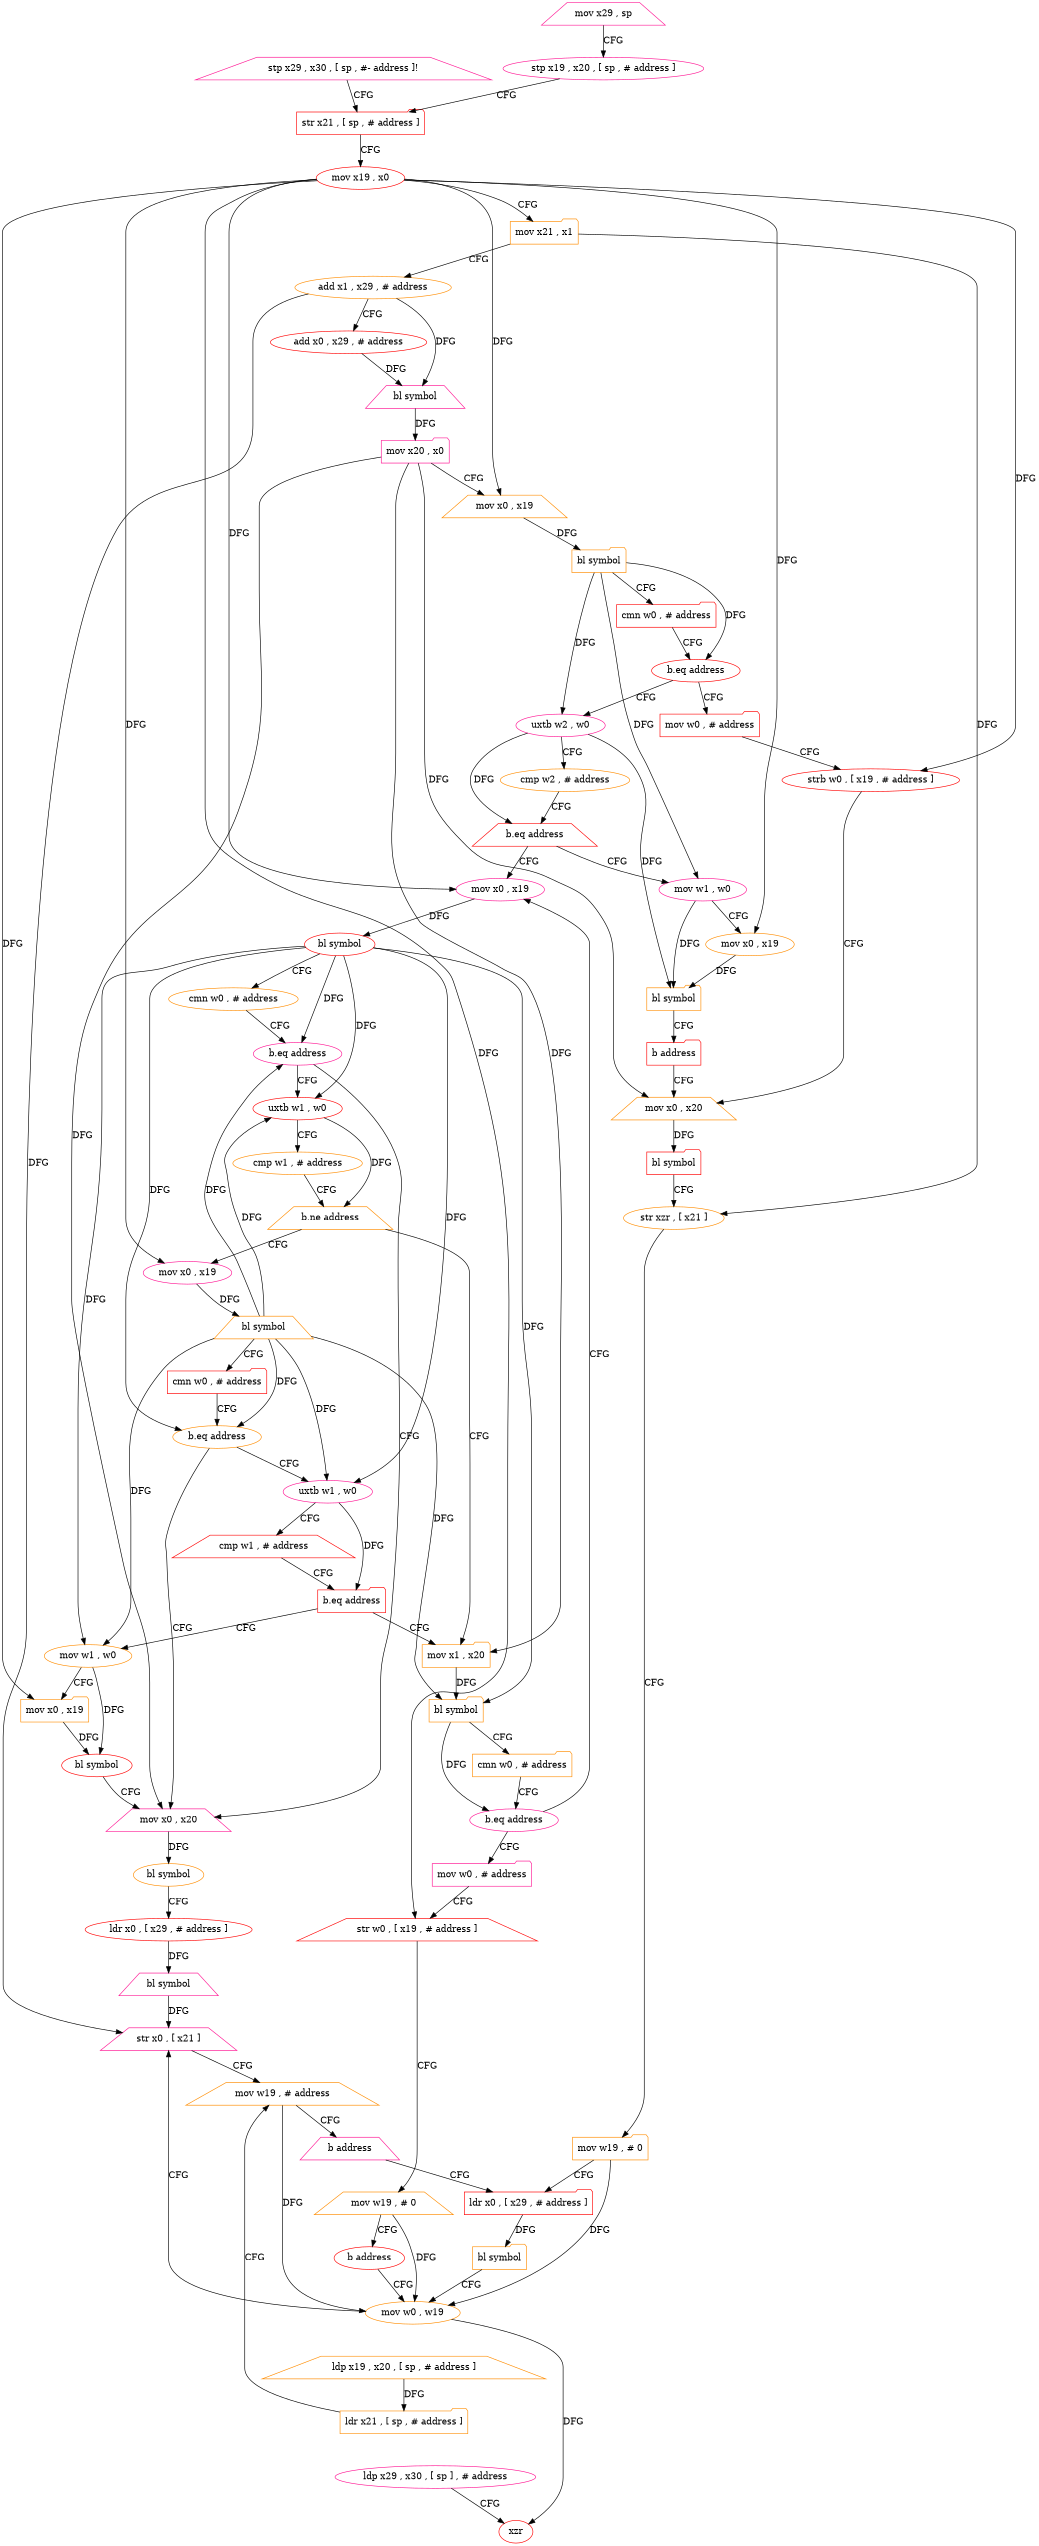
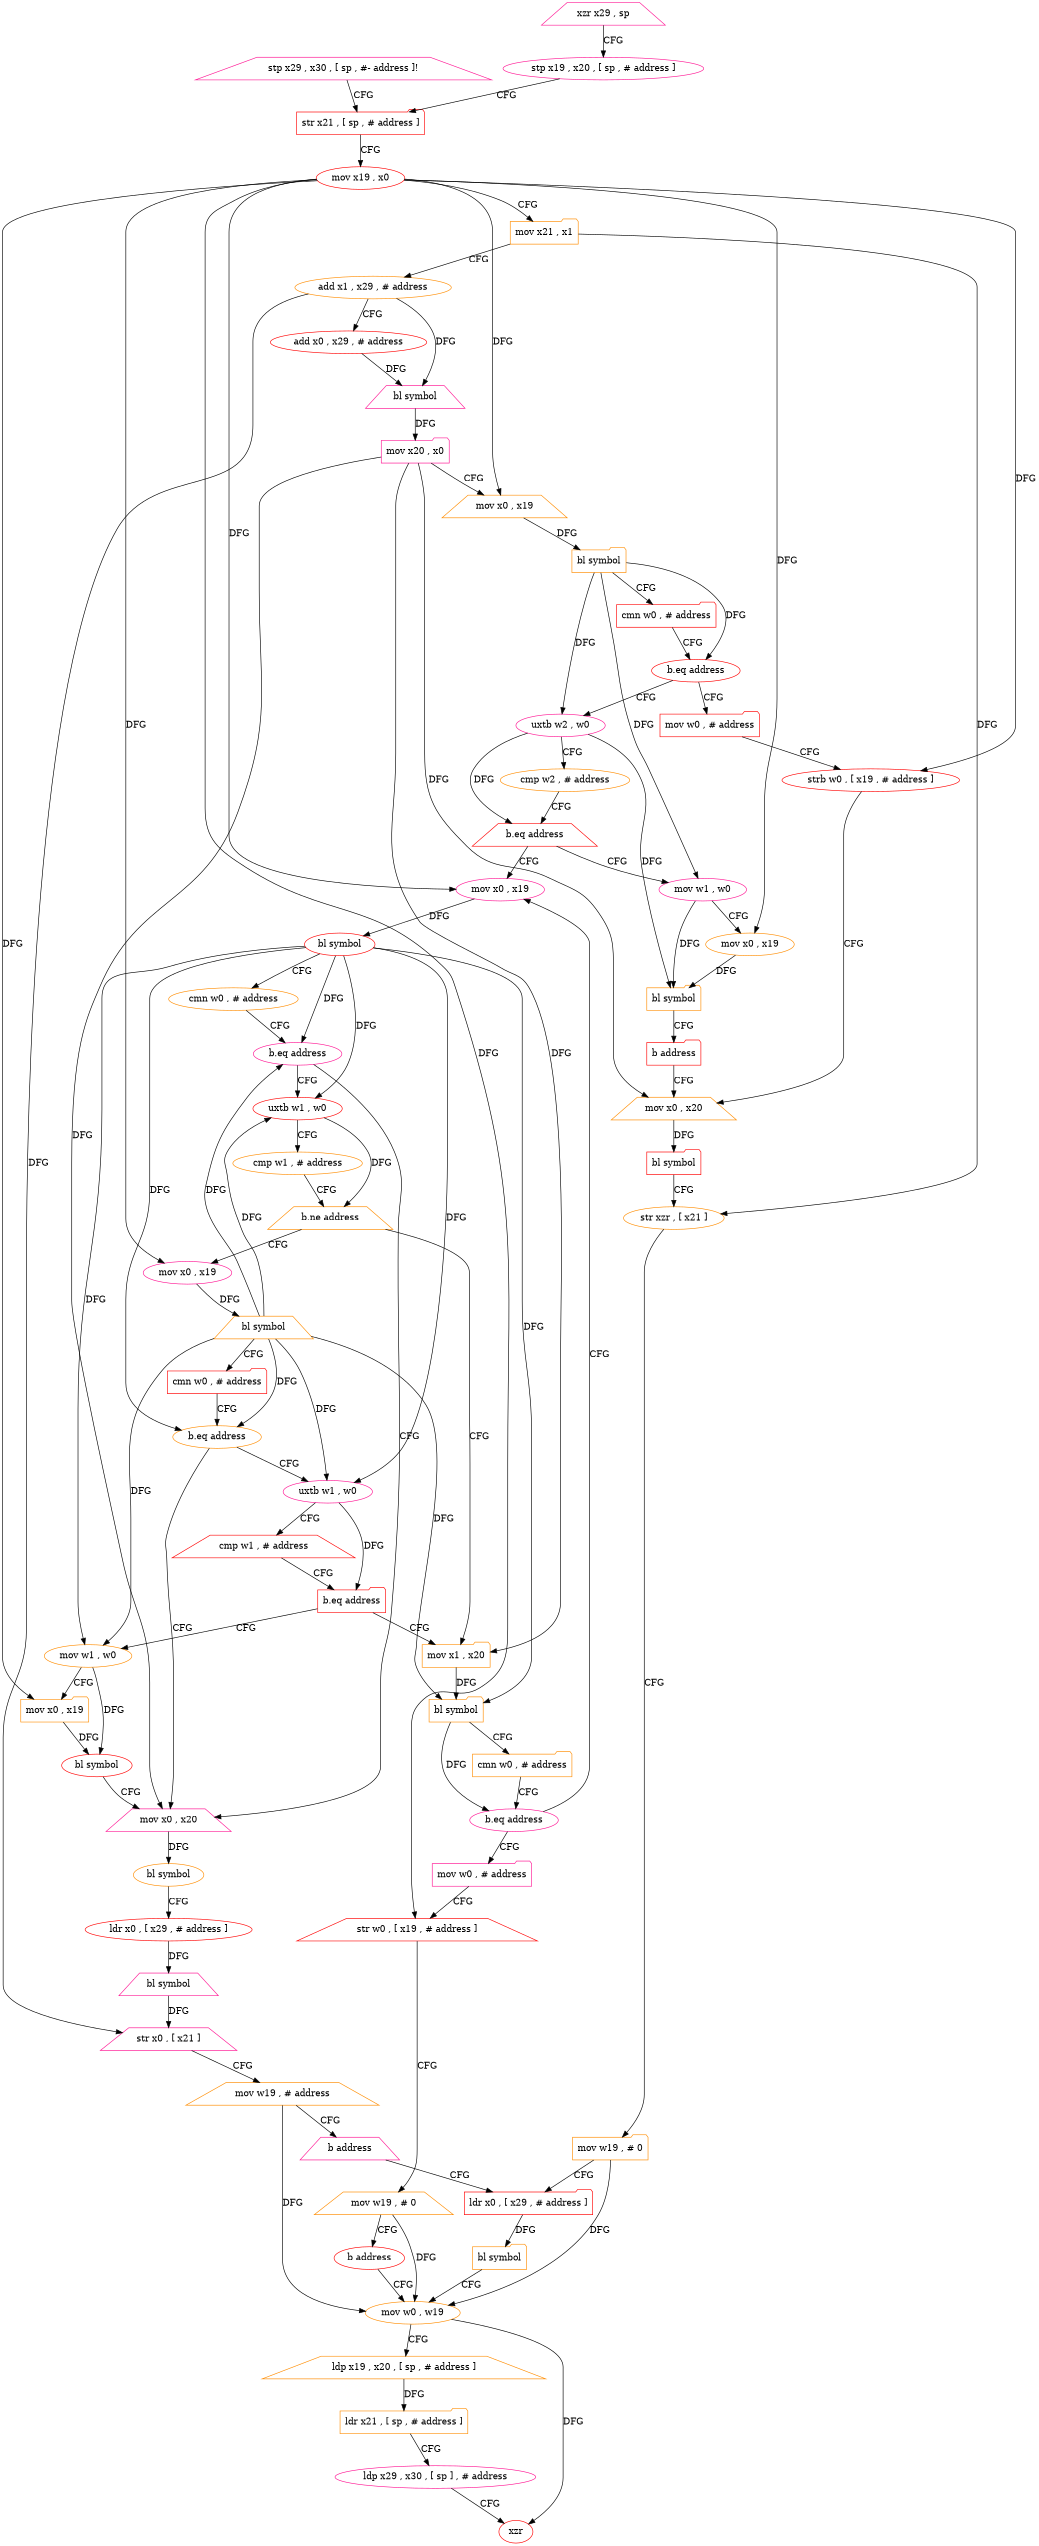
  digraph {
    node [color=darkorange shape=ellipse]
    n1 [color=deeppink label="stp x29 , x30 , [ sp , #- address ]!" shape=trapezium]
    n2 [color=red label="str x21 , [ sp , # address ]" shape=folder]
-   n3 [color=deeppink label="mov x29 , sp" shape=trapezium]
+   n3 [color=deeppink label="xzr x29 , sp" shape=trapezium]
    n4 [color=deeppink label="stp x19 , x20 , [ sp , # address ]"]
    n5 [color=red label="mov x19 , x0"]
    n6 [label="mov x21 , x1" shape=folder]
    n7 [label="mov x0 , x19" shape=trapezium]
    n8 [color=red label="strb w0 , [ x19 , # address ]"]
    n9 [color=deeppink label="mov x0 , x19"]
    n10 [label="mov x0 , x19"]
    n11 [color=deeppink label="mov x0 , x19"]
    n12 [color=red label="str w0 , [ x19 , # address ]" shape=trapezium]
    n13 [label="mov x0 , x19" shape=folder]
    n14 [label="add x1 , x29 , # address"]
    n15 [label="str xzr , [ x21 ]"]
    n16 [label="bl symbol" shape=folder]
    n17 [label="mov x0 , x20" shape=trapezium]
    n18 [color=red label="bl symbol"]
    n19 [label="bl symbol" shape=folder]
    n20 [label="bl symbol" shape=trapezium]
    n21 [label="mov w19 , # 0" shape=trapezium]
    n22 [color=red label="bl symbol"]
    n23 [color=deeppink label="str x0 , [ x21 ]" shape=trapezium]
    n24 [color=red label="add x0 , x29 , # address"]
    n25 [color=deeppink label="bl symbol" shape=trapezium]
    n26 [label="mov w19 , # address" shape=trapezium]
    n27 [label="mov w19 , # 0" shape=folder]
    n28 [color=deeppink label="mov x20 , x0" shape=folder]
    n29 [color=deeppink label="mov x0 , x20" shape=trapezium]
    n30 [label="mov x1 , x20" shape=folder]
    n31 [color=red label="bl symbol" shape=folder]
    n32 [label="bl symbol"]
    n33 [label="bl symbol" shape=folder]
    n34 [color=red label="cmn w0 , # address" shape=folder]
    n35 [color=red label="b.eq address"]
    n36 [color=deeppink label="uxtb w2 , w0"]
    n37 [color=deeppink label="mov w1 , w0"]
    n38 [color=red label="mov w0 , # address" shape=folder]
    n39 [label="cmp w2 , # address"]
    n40 [color=red label="b.eq address" shape=trapezium]
    n41 [color=red label="b address" shape=folder]
    n42 [label="cmn w0 , # address"]
    n43 [color=deeppink label="b.eq address"]
    n44 [color=red label="uxtb w1 , w0"]
    n45 [label="b.eq address"]
    n46 [color=deeppink label="uxtb w1 , w0"]
    n47 [label="mov w1 , w0"]
    n48 [label="cmp w1 , # address"]
    n49 [label="b.ne address" shape=trapezium]
    n50 [label="cmn w0 , # address" shape=folder]
    n51 [color=deeppink label="b.eq address"]
    n52 [color=red label="cmp w1 , # address" shape=trapezium]
    n53 [color=red label="b.eq address" shape=folder]
    n54 [color=red label="ldr x0 , [ x29 , # address ]"]
    n55 [color=deeppink label="bl symbol" shape=trapezium]
    n56 [color=deeppink label="b address" shape=trapezium]
    n57 [label="mov w0 , w19"]
    n58 [color=red label="ldr x0 , [ x29 , # address ]" shape=folder]
    n59 [label="ldp x19 , x20 , [ sp , # address ]" shape=trapezium]
    n60 [color=red label=xzr]
    n61 [label="bl symbol" shape=folder]
    n62 [color=red label="cmn w0 , # address" shape=folder]
    n63 [label="ldr x21 , [ sp , # address ]" shape=folder]
    n64 [color=deeppink label="mov w0 , # address" shape=folder]
    n65 [color=red label="b address"]
    n66 [color=deeppink label="ldp x29 , x30 , [ sp ] , # address"]
    n1 -> n2 [label=CFG]
    n2 -> n5 [label=CFG]
    n3 -> n4 [label=CFG]
    n4 -> n2 [label=CFG]
    n5 -> n6 [label=CFG]
    n5 -> n7 [label=DFG]
    n5 -> n8 [label=DFG]
    n5 -> n9 [label=DFG]
    n5 -> n10 [label=DFG]
    n5 -> n11 [label=DFG]
    n5 -> n12 [label=DFG]
    n5 -> n13 [label=DFG]
    n6 -> n14 [label=CFG]
    n6 -> n15 [label=DFG]
    n7 -> n16 [label=DFG]
    n8 -> n17 [label=CFG]
    n9 -> n18 [label=DFG]
    n10 -> n19 [label=DFG]
    n11 -> n20 [label=DFG]
    n12 -> n21 [label=CFG]
    n13 -> n22 [label=DFG]
    n14 -> n23 [label=DFG]
    n14 -> n24 [label=CFG]
    n14 -> n25 [label=DFG]
    n15 -> n27 [label=CFG]
    n16 -> n34 [label=CFG]
    n16 -> n35 [label=DFG]
    n16 -> n36 [label=DFG]
    n16 -> n37 [label=DFG]
    n17 -> n31 [label=DFG]
    n18 -> n33 [label=DFG]
    n18 -> n42 [label=CFG]
    n18 -> n43 [label=DFG]
    n18 -> n44 [label=DFG]
    n18 -> n45 [label=DFG]
    n18 -> n46 [label=DFG]
    n18 -> n47 [label=DFG]
    n19 -> n41 [label=CFG]
    n20 -> n33 [label=DFG]
    n20 -> n43 [label=DFG]
    n20 -> n44 [label=DFG]
    n20 -> n45 [label=DFG]
    n20 -> n46 [label=DFG]
    n20 -> n47 [label=DFG]
    n20 -> n62 [label=CFG]
    n21 -> n57 [label=DFG]
    n21 -> n65 [label=CFG]
    n22 -> n29 [label=CFG]
    n23 -> n26 [label=CFG]
    n24 -> n25 [label=DFG]
    n25 -> n28 [label=DFG]
    n26 -> n56 [label=CFG]
    n26 -> n57 [label=DFG]
    n27 -> n57 [label=DFG]
    n27 -> n58 [label=CFG]
    n28 -> n7 [label=CFG]
    n28 -> n17 [label=DFG]
    n28 -> n29 [label=DFG]
    n28 -> n30 [label=DFG]
    n29 -> n32 [label=DFG]
    n30 -> n33 [label=DFG]
    n31 -> n15 [label=CFG]
    n32 -> n54 [label=CFG]
    n33 -> n50 [label=CFG]
    n33 -> n51 [label=DFG]
    n34 -> n35 [label=CFG]
    n35 -> n36 [label=CFG]
    n35 -> n38 [label=CFG]
    n36 -> n19 [label=DFG]
    n36 -> n39 [label=CFG]
    n36 -> n40 [label=DFG]
    n37 -> n10 [label=CFG]
    n37 -> n19 [label=DFG]
    n38 -> n8 [label=CFG]
    n39 -> n40 [label=CFG]
    n40 -> n9 [label=CFG]
    n40 -> n37 [label=CFG]
    n41 -> n17 [label=CFG]
    n42 -> n43 [label=CFG]
    n43 -> n29 [label=CFG]
    n43 -> n44 [label=CFG]
    n44 -> n48 [label=CFG]
    n44 -> n49 [label=DFG]
    n45 -> n29 [label=CFG]
    n45 -> n46 [label=CFG]
    n46 -> n52 [label=CFG]
    n46 -> n53 [label=DFG]
    n47 -> n13 [label=CFG]
    n47 -> n22 [label=DFG]
    n48 -> n49 [label=CFG]
    n49 -> n11 [label=CFG]
    n49 -> n30 [label=CFG]
    n50 -> n51 [label=CFG]
    n51 -> n9 [label=CFG]
    n51 -> n64 [label=CFG]
    n52 -> n53 [label=CFG]
    n53 -> n30 [label=CFG]
    n53 -> n47 [label=CFG]
    n54 -> n55 [label=DFG]
    n55 -> n23 [label=DFG]
    n56 -> n58 [label=CFG]
-   n57 -> n23 [label=CFG]
+   n57 -> n59 [label=CFG]
    n57 -> n60 [label=DFG]
    n58 -> n61 [label=DFG]
    n59 -> n63 [label=DFG]
    n61 -> n57 [label=CFG]
    n62 -> n45 [label=CFG]
-   n63 -> n26 [label=CFG]
+   n63 -> n66 [label=CFG]
    n64 -> n12 [label=CFG]
    n65 -> n57 [label=CFG]
    n66 -> n60 [label=CFG]
  }
